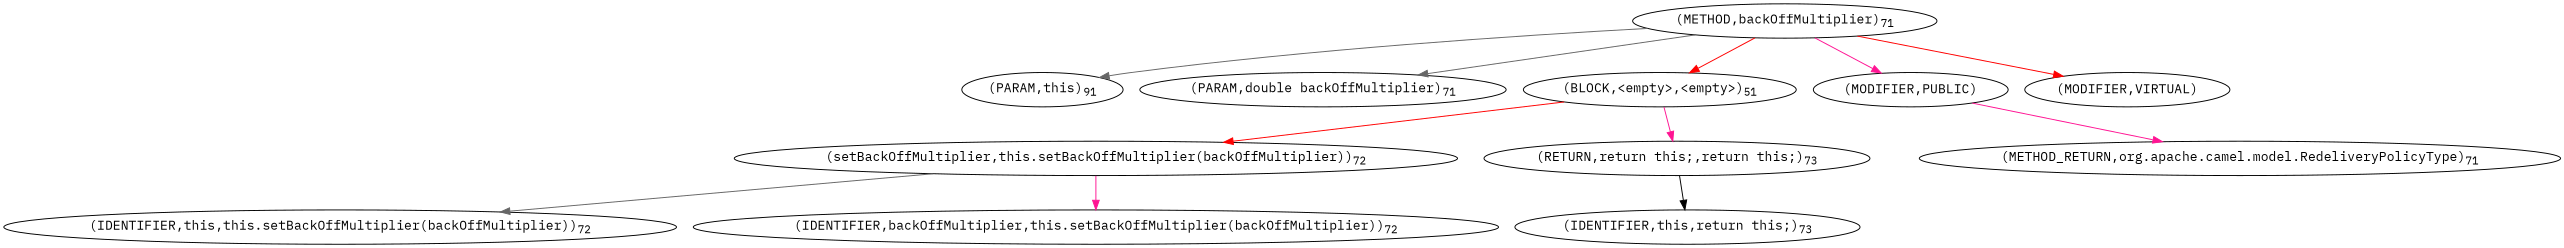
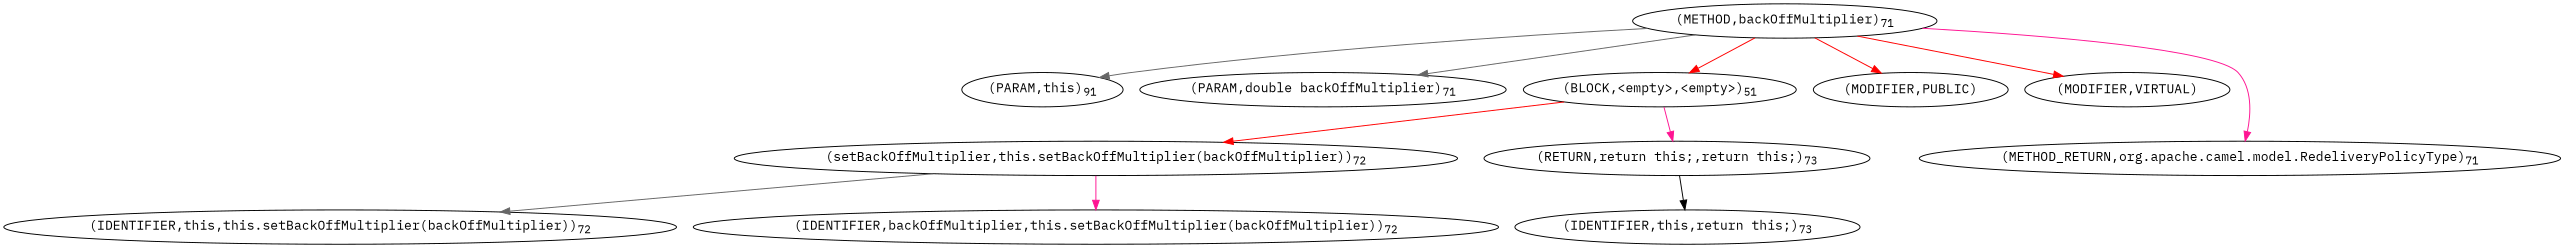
  digraph {
    fontname="IBM Plex Mono"
    node [fontname="IBM Plex Mono"]
    edge [color=red fontname="IBM Plex Mono"]
    n1 [label=<(METHOD,backOffMultiplier)<SUB>71</SUB>>]
    n2 [label=<(PARAM,this)<SUB>91</SUB>>]
    n3 [label=<(PARAM,double backOffMultiplier)<SUB>71</SUB>>]
    n4 [label=<(BLOCK,&lt;empty&gt;,&lt;empty&gt;)<SUB>51</SUB>>]
    n5 [label=<(MODIFIER,PUBLIC)>]
    n6 [label=<(MODIFIER,VIRTUAL)>]
    n7 [label=<(METHOD_RETURN,org.apache.camel.model.RedeliveryPolicyType)<SUB>71</SUB>>]
    n8 [label=<(setBackOffMultiplier,this.setBackOffMultiplier(backOffMultiplier))<SUB>72</SUB>>]
    n9 [label=<(RETURN,return this;,return this;)<SUB>73</SUB>>]
    n10 [label=<(IDENTIFIER,this,this.setBackOffMultiplier(backOffMultiplier))<SUB>72</SUB>>]
    n11 [label=<(IDENTIFIER,backOffMultiplier,this.setBackOffMultiplier(backOffMultiplier))<SUB>72</SUB>>]
    n12 [label=<(IDENTIFIER,this,return this;)<SUB>73</SUB>>]
    n1 -> n2 [color=gray40]
    n1 -> n3 [color=gray40]
    n1 -> n4
-   n1 -> n5 [color=deeppink]
+   n1 -> n5
    n1 -> n6
-   n5 -> n7 [color=deeppink]
+   n1 -> n7 [color=deeppink]
    n4 -> n8
    n4 -> n9 [color=deeppink]
    n8 -> n10 [color=gray40]
    n8 -> n11 [color=deeppink]
    n9 -> n12 [color=black]
  }
